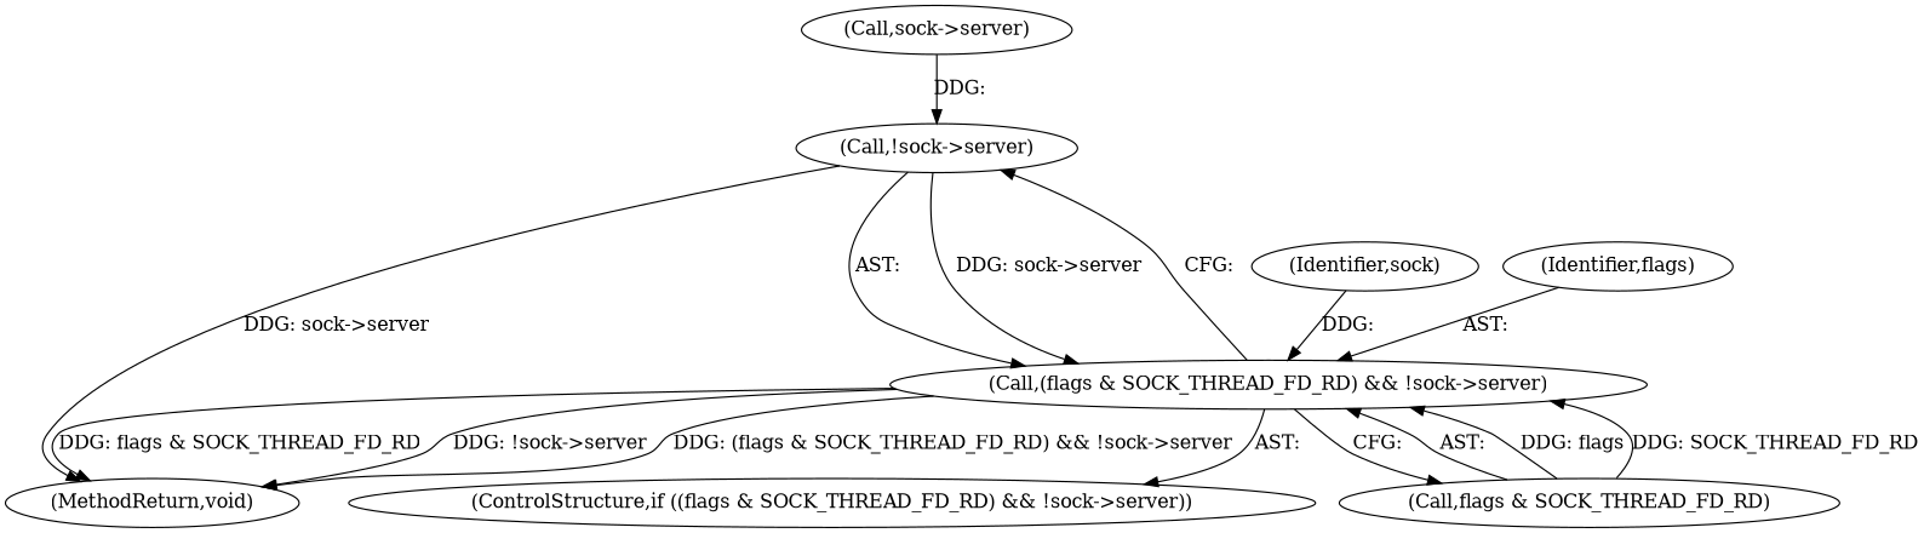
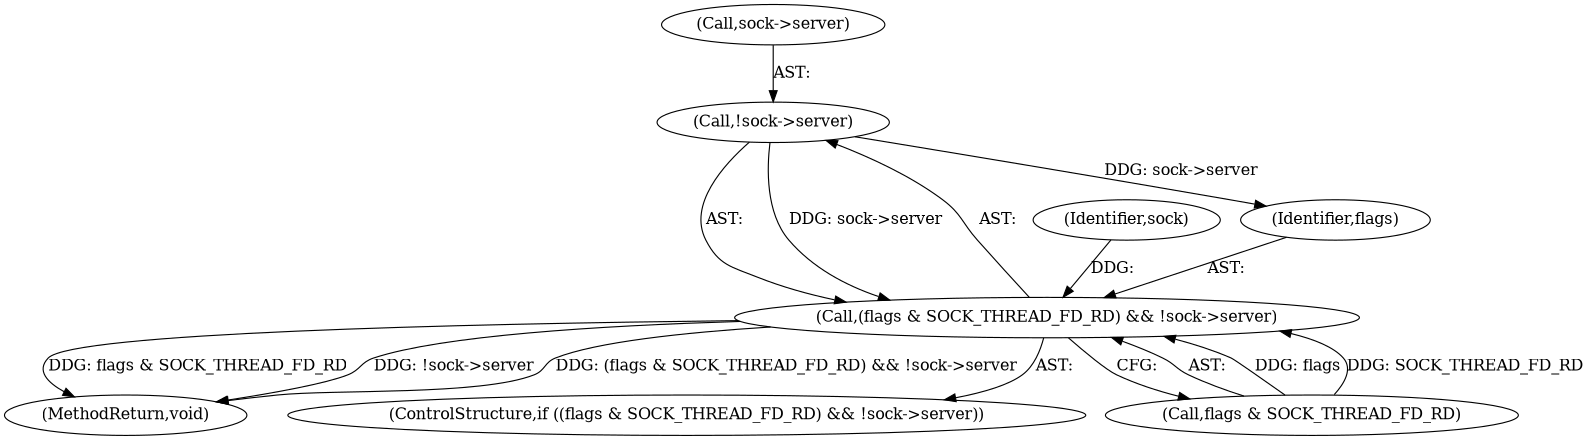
  digraph {
    n1 [label="(Call,!sock->server)"]
    n2 [label="(Call,(flags & SOCK_THREAD_FD_RD) && !sock->server)"]
    n3 [label="(MethodReturn,void)"]
    n4 [label="(ControlStructure,if ((flags & SOCK_THREAD_FD_RD) && !sock->server))"]
    n5 [label="(Call,flags & SOCK_THREAD_FD_RD)"]
    n6 [label="(Call,sock->server)"]
    n7 [label="(Identifier,sock)"]
    n8 [label="(Identifier,flags)"]
    n1 -> n2 [label="AST: "]
    n1 -> n2 [label="DDG: sock->server"]
-   n1 -> n3 [label="DDG: sock->server"]
-   n2 -> n1 [label="CFG: "]
+   n1 -> n8 [label="DDG: sock->server"]
+   n2 -> n1 [label="AST: "]
    n2 -> n3 [label="DDG: flags & SOCK_THREAD_FD_RD"]
    n2 -> n3 [label="DDG: !sock->server"]
    n2 -> n3 [label="DDG: (flags & SOCK_THREAD_FD_RD) && !sock->server"]
    n2 -> n4 [label="AST: "]
    n2 -> n5 [label="CFG: "]
    n5 -> n2 [label="AST: "]
    n5 -> n2 [label="DDG: flags"]
    n5 -> n2 [label="DDG: SOCK_THREAD_FD_RD"]
-   n6 -> n1 [label="DDG: "]
+   n6 -> n1 [label="AST: "]
    n7 -> n2 [label="DDG: "]
    n8 -> n2 [label="AST: "]
  }
